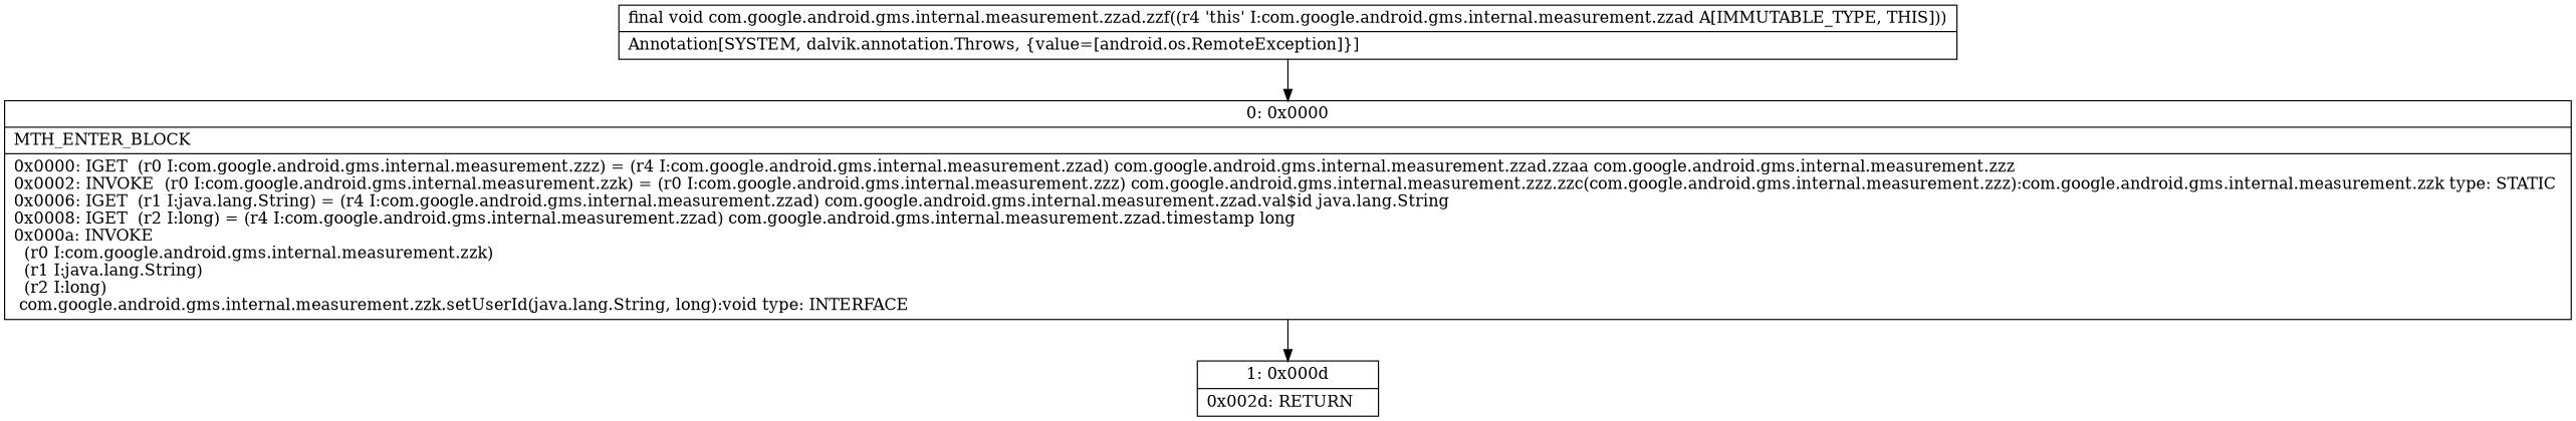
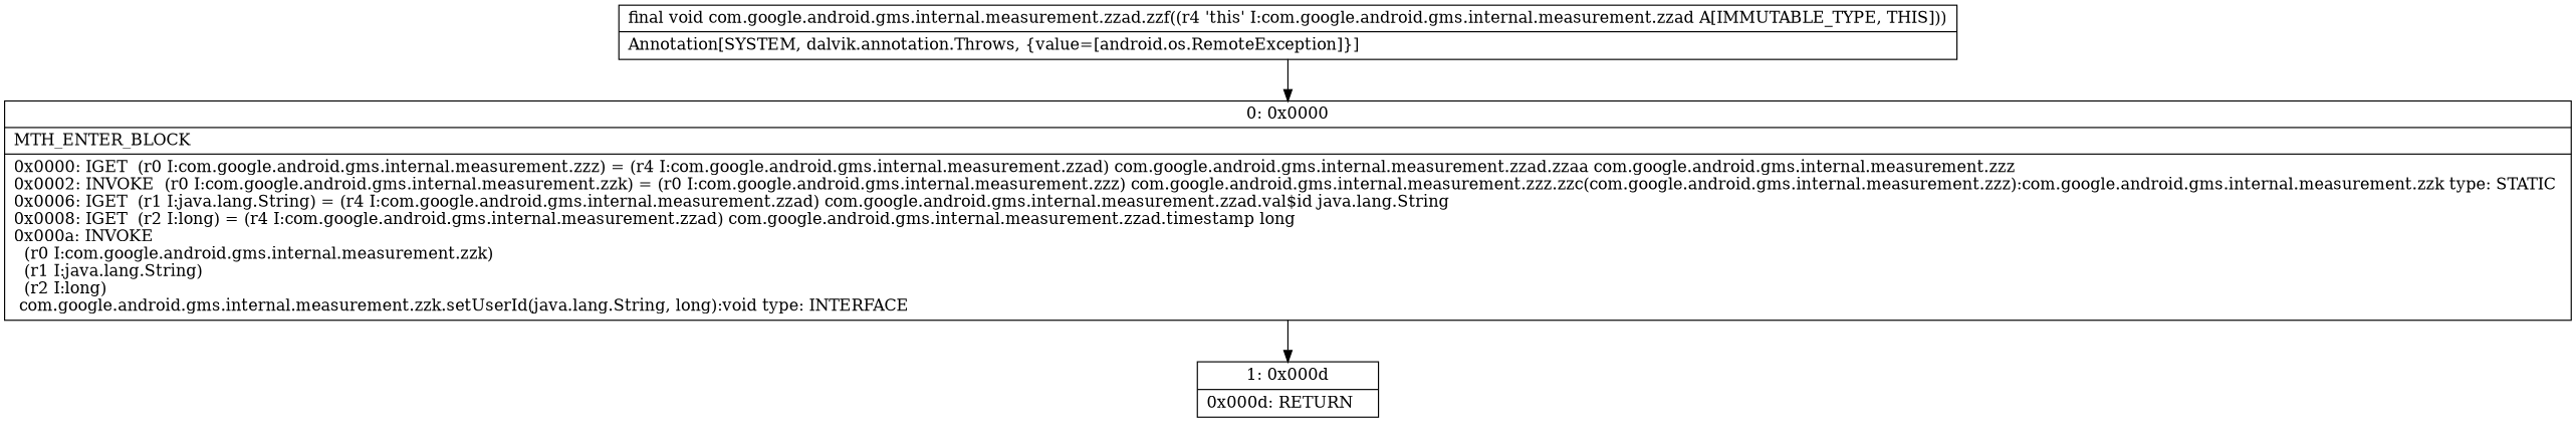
  digraph {
    node [shape=record]
    n1 [label="{0\:\ 0x0000|MTH_ENTER_BLOCK\l|0x0000: IGET  (r0 I:com.google.android.gms.internal.measurement.zzz) = (r4 I:com.google.android.gms.internal.measurement.zzad) com.google.android.gms.internal.measurement.zzad.zzaa com.google.android.gms.internal.measurement.zzz \l0x0002: INVOKE  (r0 I:com.google.android.gms.internal.measurement.zzk) = (r0 I:com.google.android.gms.internal.measurement.zzz) com.google.android.gms.internal.measurement.zzz.zzc(com.google.android.gms.internal.measurement.zzz):com.google.android.gms.internal.measurement.zzk type: STATIC \l0x0006: IGET  (r1 I:java.lang.String) = (r4 I:com.google.android.gms.internal.measurement.zzad) com.google.android.gms.internal.measurement.zzad.val$id java.lang.String \l0x0008: IGET  (r2 I:long) = (r4 I:com.google.android.gms.internal.measurement.zzad) com.google.android.gms.internal.measurement.zzad.timestamp long \l0x000a: INVOKE  \l  (r0 I:com.google.android.gms.internal.measurement.zzk)\l  (r1 I:java.lang.String)\l  (r2 I:long)\l com.google.android.gms.internal.measurement.zzk.setUserId(java.lang.String, long):void type: INTERFACE \l}"]
-   n2 [label="{1\:\ 0x000d|0x002d: RETURN   \l}"]
+   n2 [label="{1\:\ 0x000d|0x000d: RETURN   \l}"]
    n3 [label="{final void com.google.android.gms.internal.measurement.zzad.zzf((r4 'this' I:com.google.android.gms.internal.measurement.zzad A[IMMUTABLE_TYPE, THIS]))  | Annotation[SYSTEM, dalvik.annotation.Throws, \{value=[android.os.RemoteException]\}]\l}"]
    n1 -> n2
    n3 -> n1
  }
